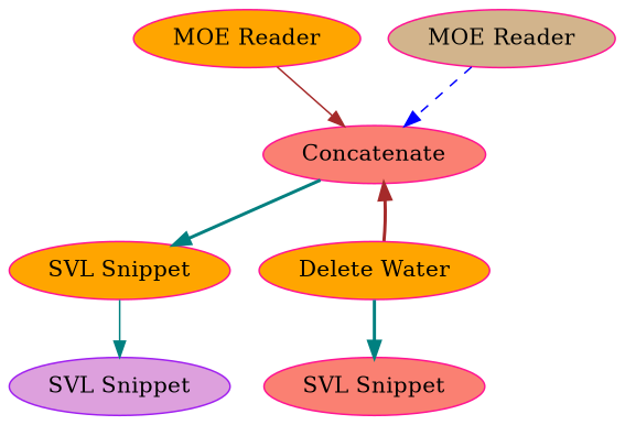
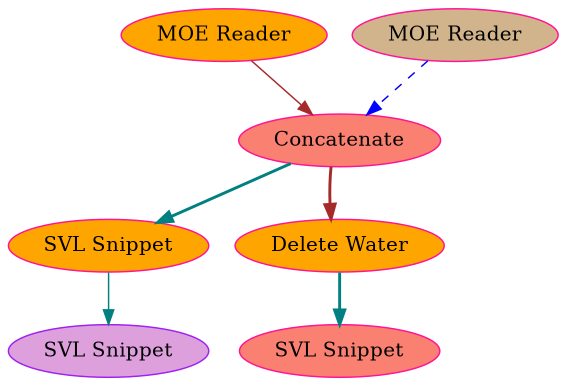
  digraph {
    rankdir=TB
    node [style=filled fillcolor=orange color=deeppink]
    edge [color=teal style=bold]
    n1 [label=Concatenate fillcolor=salmon]
    n2 [label="SVL Snippet"]
    n3 [label="Delete Water"]
    n4 [label="SVL Snippet" fillcolor=plum color=purple]
    n5 [label="MOE Reader"]
    n6 [label="SVL Snippet" fillcolor=salmon]
    n7 [label="MOE Reader" fillcolor=tan]
    n1 -> n2
-   n3 -> n1 [color=brown]
+   n1 -> n3 [color=brown]
    n2 -> n4 [style=solid]
    n3 -> n6
    n5 -> n1 [color=brown style=solid]
    n7 -> n1 [color=blue style=dashed]
  }
